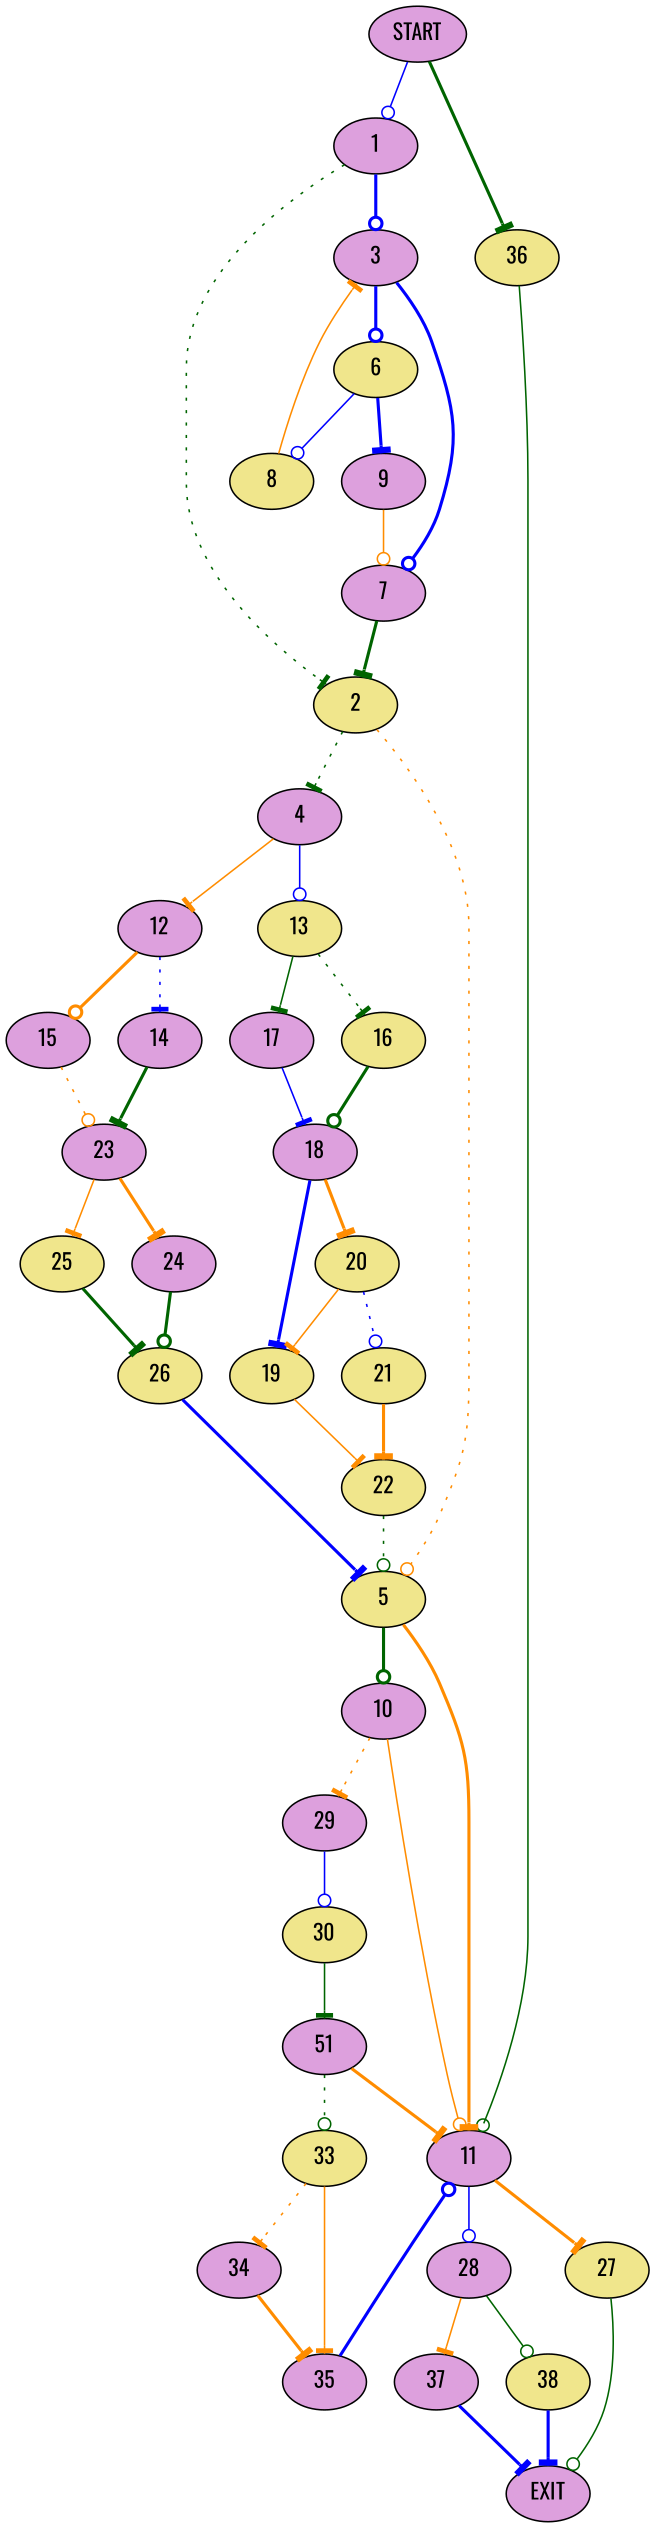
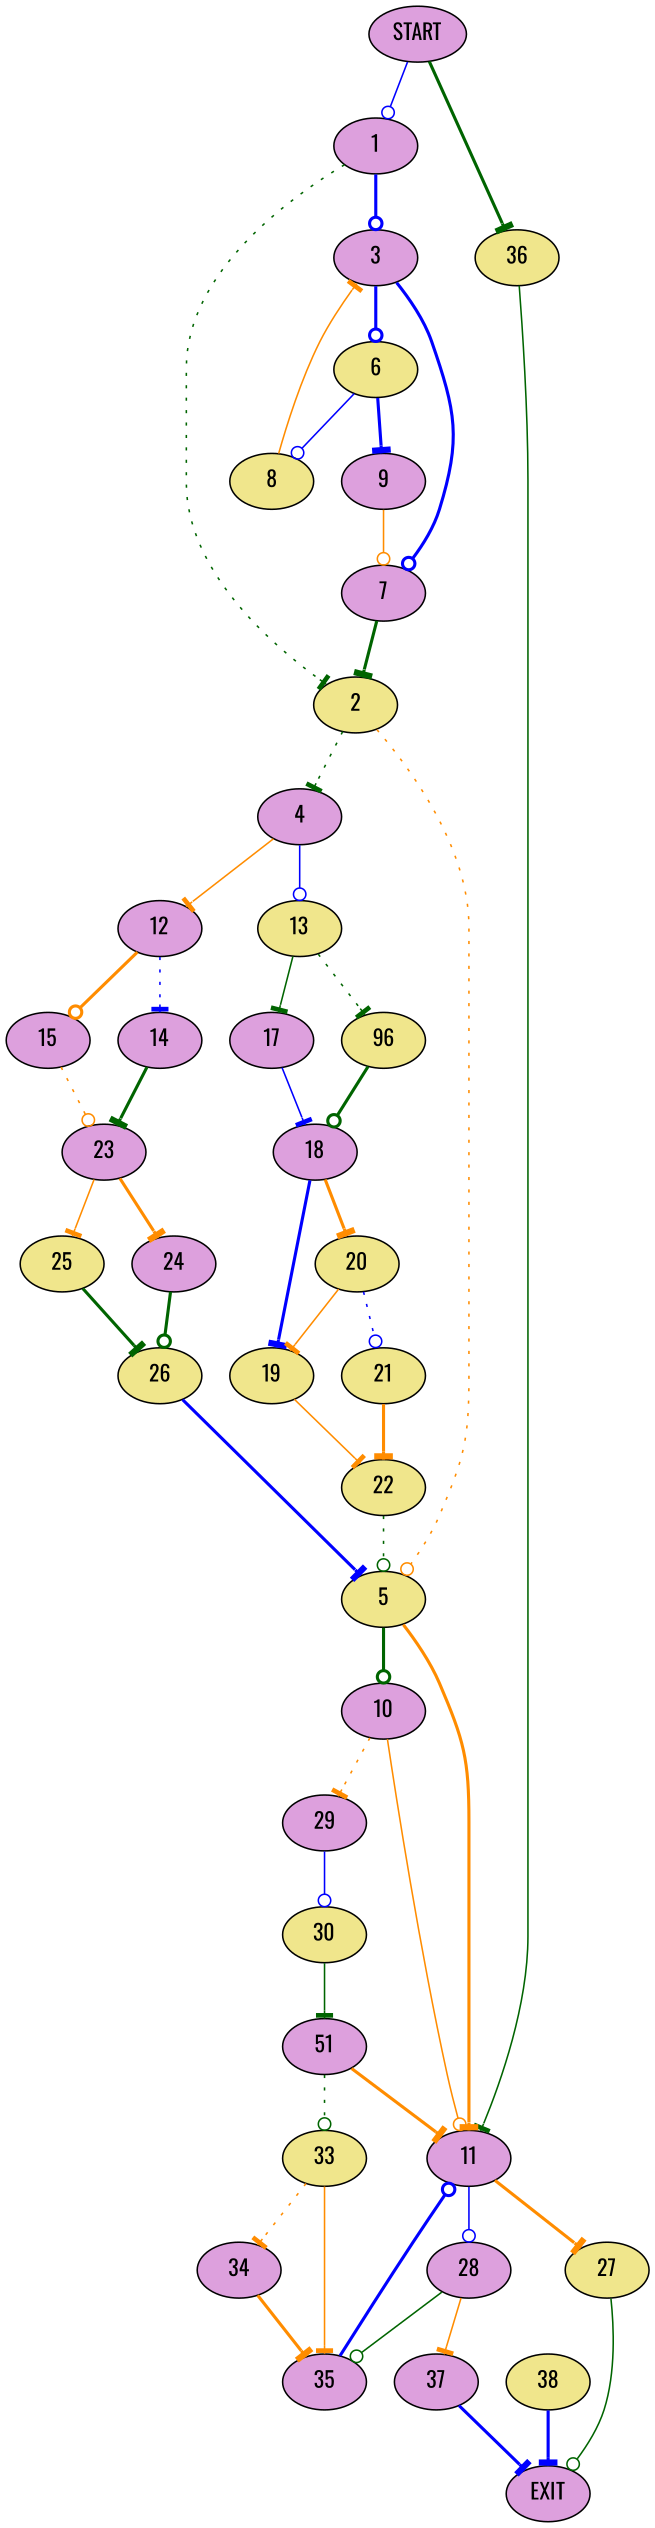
  digraph {
    fontname=Oswald
    node [fillcolor=plum fontname=Oswald style=filled]
    edge [arrowhead=tee color=darkorange fontname=Oswald style=bold]
    n1 [label=START]
    1
    36 [fillcolor=khaki]
    2 [fillcolor=khaki]
    3
    11
    n7 [label=EXIT]
    4
    5 [fillcolor=khaki]
    6 [fillcolor=khaki]
    7
    12
    13 [fillcolor=khaki]
    10
    8 [fillcolor=khaki]
    9
    14
    15
-   16 [fillcolor=khaki]
+   16 [fillcolor=khaki label=96]
    17
    29
    27 [fillcolor=khaki]
    28
    30 [fillcolor=khaki]
    37
    38 [fillcolor=khaki]
    23
    18
    24
    25 [fillcolor=khaki]
    19 [fillcolor=khaki]
    20 [fillcolor=khaki]
    22 [fillcolor=khaki]
    21 [fillcolor=khaki]
    26 [fillcolor=khaki]
    n36 [label=51]
    33 [fillcolor=khaki]
    34
    35
    n1 -> 1 [arrowhead=odot color=blue style=solid]
    n1 -> 36 [color=darkgreen]
    1 -> 2 [color=darkgreen style=dotted]
    1 -> 3 [arrowhead=odot color=blue]
-   36 -> 11 [arrowhead=odot color=darkgreen style=solid]
+   36 -> 11 [color=darkgreen style=solid]
    2 -> 4 [color=darkgreen style=dotted]
    2 -> 5 [arrowhead=odot style=dotted]
    3 -> 6 [arrowhead=odot color=blue]
    3 -> 7 [arrowhead=odot color=blue]
    11 -> 27
    11 -> 28 [arrowhead=odot color=blue style=solid]
    4 -> 12 [style=solid]
    4 -> 13 [arrowhead=odot color=blue style=solid]
    5 -> 11
    5 -> 10 [arrowhead=odot color=darkgreen]
    6 -> 8 [arrowhead=odot color=blue style=solid]
    6 -> 9 [color=blue]
    7 -> 2 [color=darkgreen]
    12 -> 14 [color=blue style=dotted]
    12 -> 15 [arrowhead=odot]
    13 -> 16 [color=darkgreen style=dotted]
    13 -> 17 [color=darkgreen style=solid]
    10 -> 11 [arrowhead=odot style=solid]
    10 -> 29 [style=dotted]
    8 -> 3 [style=solid]
    9 -> 7 [arrowhead=odot style=solid]
    14 -> 23 [color=darkgreen]
    15 -> 23 [arrowhead=odot style=dotted]
    16 -> 18 [arrowhead=odot color=darkgreen]
    17 -> 18 [color=blue style=solid]
    29 -> 30 [arrowhead=odot color=blue style=solid]
    27 -> n7 [arrowhead=odot color=darkgreen style=solid]
    28 -> 37 [style=solid]
-   28 -> 38 [arrowhead=odot color=darkgreen style=solid]
+   28 -> 35 [arrowhead=odot color=darkgreen style=solid]
    30 -> n36 [color=darkgreen style=solid]
    37 -> n7 [color=blue]
    38 -> n7 [color=blue]
    23 -> 24
    23 -> 25 [style=solid]
    18 -> 19 [color=blue]
    18 -> 20
    24 -> 26 [arrowhead=odot color=darkgreen]
    25 -> 26 [color=darkgreen]
    19 -> 22 [style=solid]
    20 -> 19 [style=solid]
    20 -> 21 [arrowhead=odot color=blue style=dotted]
    22 -> 5 [arrowhead=odot color=darkgreen style=dotted]
    21 -> 22
    26 -> 5 [color=blue]
    n36 -> 11
    n36 -> 33 [arrowhead=odot color=darkgreen style=dotted]
    33 -> 34 [style=dotted]
    33 -> 35 [style=solid]
    34 -> 35
    35 -> 11 [arrowhead=odot color=blue]
  }
